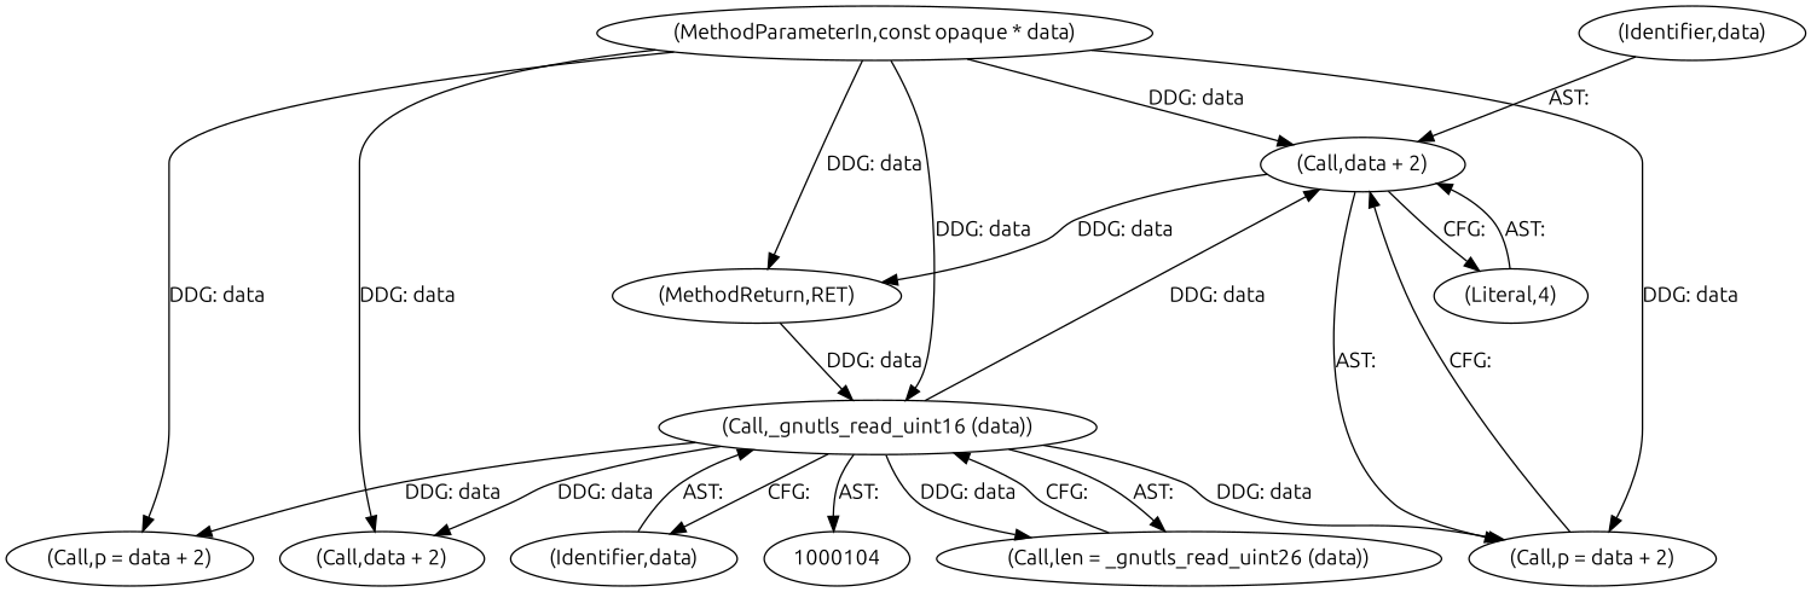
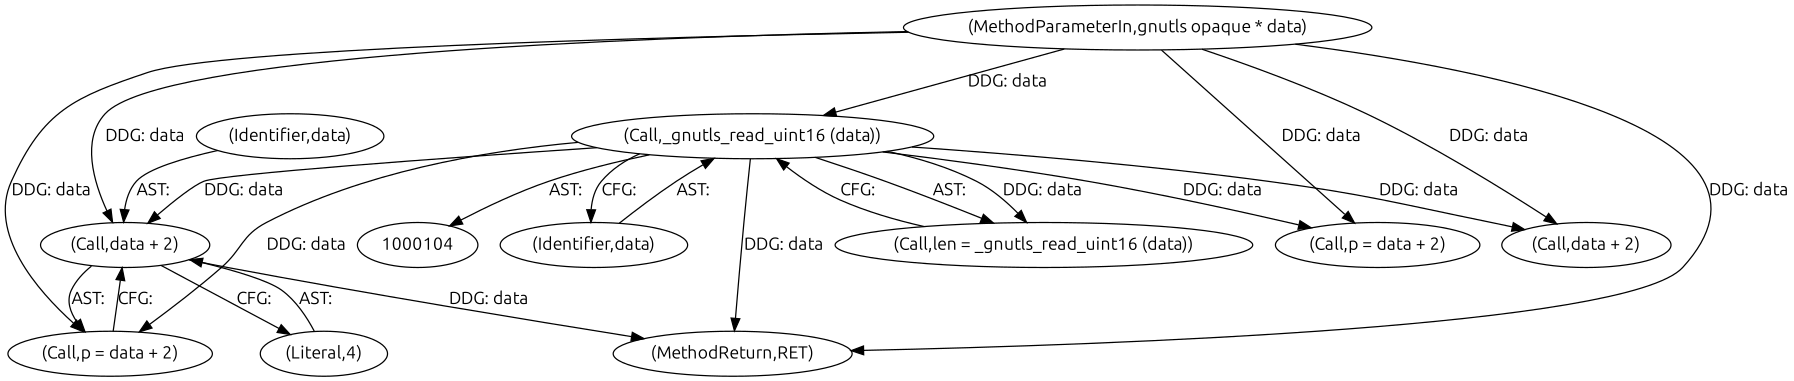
  digraph {
    fontname=Ubuntu
    node [fontname=Ubuntu]
    edge [fontname=Ubuntu]
    n1 [label="(Call,data + 2)"]
    n2 [label="(Call,p = data + 2)"]
    n3 [label="(MethodReturn,RET)"]
    n4 [label="(Literal,4)"]
    n5 [label="(Call,_gnutls_read_uint16 (data))"]
-   n6 [label="(Call,len = _gnutls_read_uint26 (data))"]
+   n6 [label="(Call,len = _gnutls_read_uint16 (data))"]
    n7 [label="(Call,p = data + 2)"]
    n8 [label="(Call,data + 2)"]
    n9 [label="(Identifier,data)"]
    1000104
-   n11 [label="(MethodParameterIn,const opaque * data)"]
+   n11 [label="(MethodParameterIn,gnutls opaque * data)"]
    n12 [label="(Identifier,data)"]
    n1 -> n2 [label="AST: "]
    n1 -> n3 [label="DDG: data"]
    n1 -> n4 [label="CFG: "]
    n2 -> n1 [label="CFG: "]
    n4 -> n1 [label="AST: "]
    n5 -> n1 [label="DDG: data"]
    n5 -> n2 [label="DDG: data"]
-   n3 -> n5 [label="DDG: data"]
+   n5 -> n3 [label="DDG: data"]
    n5 -> n6 [label="AST: "]
    n5 -> n6 [label="DDG: data"]
    n5 -> n7 [label="DDG: data"]
    n5 -> n8 [label="DDG: data"]
    n5 -> n9 [label="CFG: "]
    n5 -> 1000104 [label="AST: "]
    n6 -> n5 [label="CFG: "]
    n9 -> n5 [label="AST: "]
    n11 -> n1 [label="DDG: data"]
    n11 -> n2 [label="DDG: data"]
    n11 -> n3 [label="DDG: data"]
    n11 -> n5 [label="DDG: data"]
    n11 -> n7 [label="DDG: data"]
    n11 -> n8 [label="DDG: data"]
    n12 -> n1 [label="AST: "]
  }
